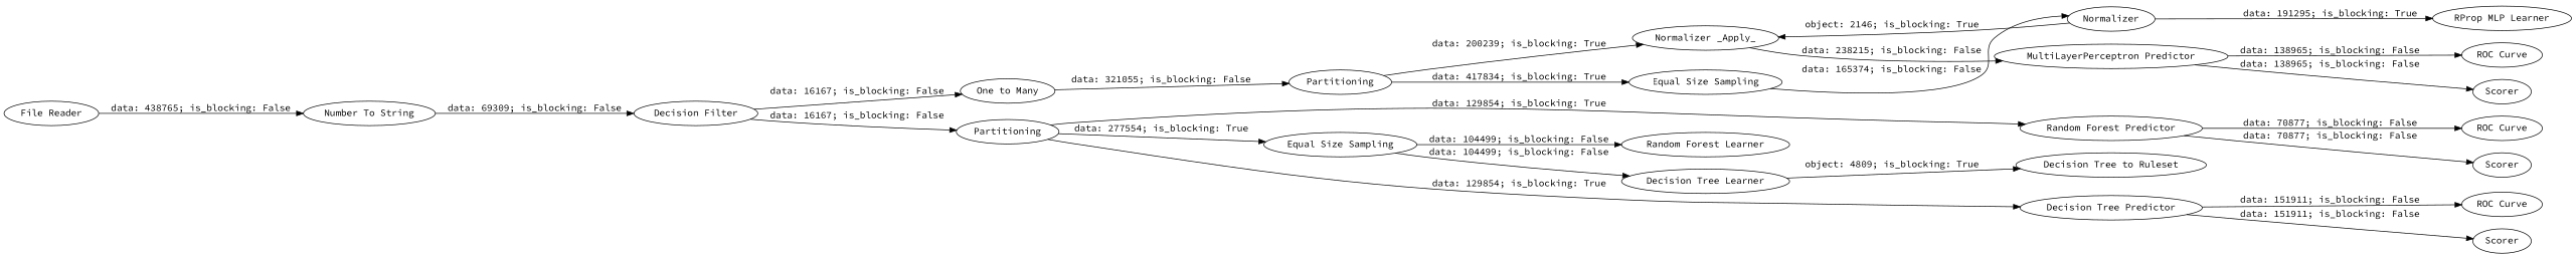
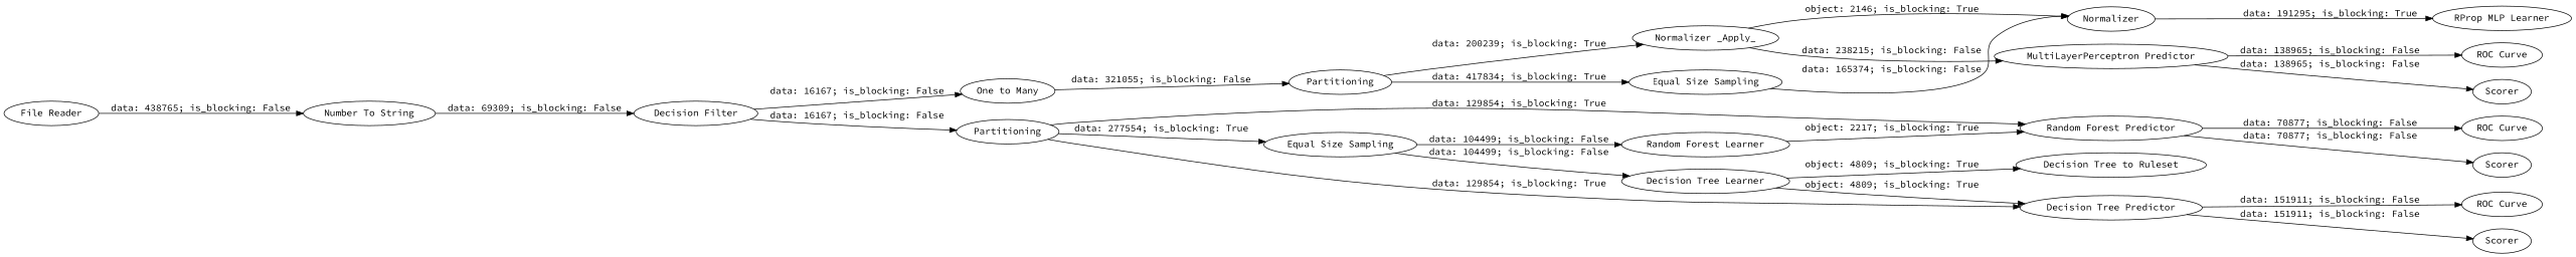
  digraph {
    fontname="Source Code Pro"
    rankdir=LR
    node [fontname="Source Code Pro"]
    edge [fontname="Source Code Pro"]
    n1 [label="One to Many"]
    n2 [label=Partitioning]
    n3 [label="Normalizer _Apply_"]
    n4 [label="Equal Size Sampling"]
    n5 [label="ROC Curve"]
    n6 [label=Normalizer]
    n7 [label="RProp MLP Learner"]
    n8 [label="MultiLayerPerceptron Predictor"]
    n9 [label="ROC Curve"]
    n10 [label="Random Forest Learner"]
    n11 [label="Random Forest Predictor"]
    n12 [label="ROC Curve"]
    n13 [label=Scorer]
    n14 [label=Scorer]
    n15 [label="Number To String"]
    n16 [label="Decision Filter"]
    n17 [label=Partitioning]
    n18 [label=Scorer]
    n19 [label="Decision Tree Predictor"]
    n20 [label="Equal Size Sampling"]
    n21 [label="Decision Tree Learner"]
    n22 [label="Decision Tree to Ruleset"]
    n23 [label="File Reader"]
    n1 -> n2 [label="data: 321055; is_blocking: False"]
    n2 -> n3 [label="data: 200239; is_blocking: True"]
    n2 -> n4 [label="data: 417834; is_blocking: True"]
    n3 -> n8 [label="data: 238215; is_blocking: False"]
    n4 -> n6 [label="data: 165374; is_blocking: False"]
-   n6 -> n3 [label="object: 2146; is_blocking: True"]
+   n3 -> n6 [label="object: 2146; is_blocking: True"]
    n6 -> n7 [label="data: 191295; is_blocking: True"]
    n8 -> n9 [label="data: 138965; is_blocking: False"]
    n8 -> n18 [label="data: 138965; is_blocking: False"]
+   n10 -> n11 [label="object: 2217; is_blocking: True"]
    n11 -> n12 [label="data: 70877; is_blocking: False"]
    n11 -> n13 [label="data: 70877; is_blocking: False"]
    n15 -> n16 [label="data: 69309; is_blocking: False"]
    n16 -> n1 [label="data: 16167; is_blocking: False"]
    n16 -> n17 [label="data: 16167; is_blocking: False"]
    n17 -> n11 [label="data: 129854; is_blocking: True"]
    n17 -> n19 [label="data: 129854; is_blocking: True"]
    n17 -> n20 [label="data: 277554; is_blocking: True"]
    n19 -> n5 [label="data: 151911; is_blocking: False"]
    n19 -> n14 [label="data: 151911; is_blocking: False"]
    n20 -> n10 [label="data: 104499; is_blocking: False"]
    n20 -> n21 [label="data: 104499; is_blocking: False"]
+   n21 -> n19 [label="object: 4809; is_blocking: True"]
    n21 -> n22 [label="object: 4809; is_blocking: True"]
    n23 -> n15 [label="data: 438765; is_blocking: False"]
  }
